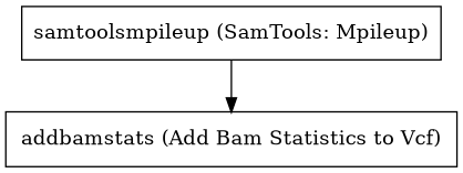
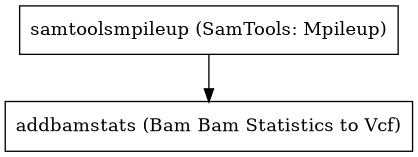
  digraph {
    node [shape=record]
    n1 [label="samtoolsmpileup (SamTools: Mpileup)"]
-   n2 [label="addbamstats (Add Bam Statistics to Vcf)"]
+   n2 [label="addbamstats (Bam Bam Statistics to Vcf)"]
    n1 -> n2
  }
